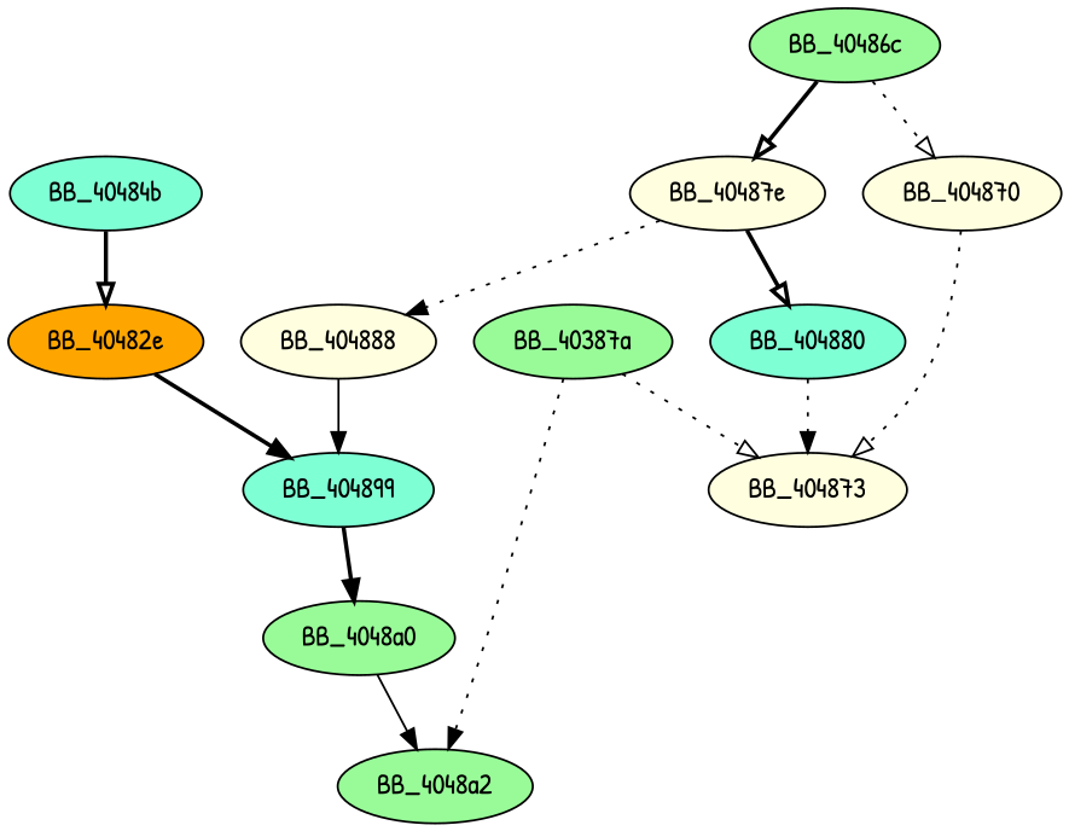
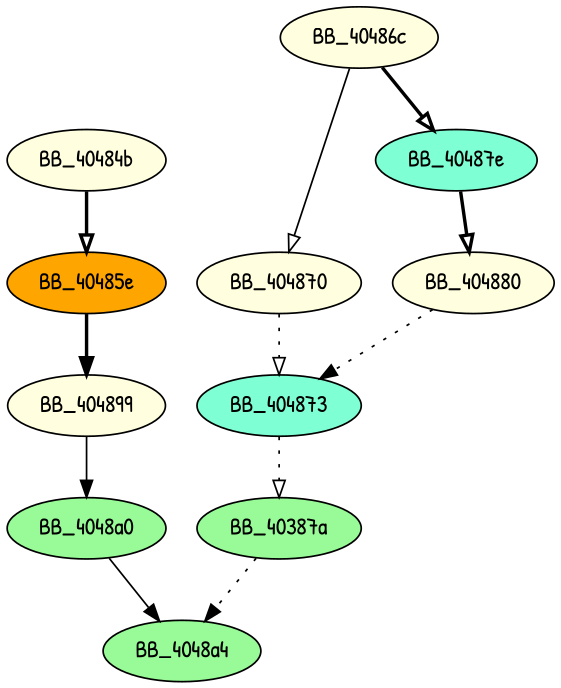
  digraph {
    fontname="Patrick Hand"
    node [fillcolor=aquamarine fontname="Patrick Hand" style=filled]
    edge [arrowhead=normal fontname="Patrick Hand" style=dotted]
-   BB_40484b
-   BB_40485e [fillcolor=orange label=BB_40482e]
-   BB_404899
+   BB_40484b [fillcolor=lightyellow]
+   BB_40485e [fillcolor=orange]
+   BB_404899 [fillcolor=lightyellow]
    BB_4048a0 [fillcolor=palegreen]
    BB_404870 [fillcolor=lightyellow]
-   BB_40486c [fillcolor=palegreen]
-   BB_40487e [fillcolor=lightyellow]
-   BB_4048a2 [fillcolor=palegreen]
-   BB_404873 [fillcolor=lightyellow]
-   BB_404880
-   BB_404888 [fillcolor=lightyellow]
+   BB_40486c [fillcolor=lightyellow]
+   BB_40487e
+   BB_4048a2 [fillcolor=palegreen label=BB_4048a4]
+   BB_404873
+   BB_404880 [fillcolor=lightyellow]
    n12 [fillcolor=palegreen label=BB_40387a]
    BB_40484b -> BB_40485e [arrowhead=onormal style=bold]
    BB_40485e -> BB_404899 [style=bold]
-   BB_404899 -> BB_4048a0 [style=bold]
+   BB_404899 -> BB_4048a0 [style=solid]
    BB_4048a0 -> BB_4048a2 [style=solid]
    BB_404870 -> BB_404873 [arrowhead=onormal]
-   BB_40486c -> BB_404870 [arrowhead=onormal]
+   BB_40486c -> BB_404870 [arrowhead=onormal style=solid]
    BB_40486c -> BB_40487e [arrowhead=onormal style=bold]
    BB_40487e -> BB_404880 [arrowhead=onormal style=bold]
-   BB_40487e -> BB_404888
-   n12 -> BB_404873 [arrowhead=onormal]
+   BB_404873 -> n12 [arrowhead=onormal]
    BB_404880 -> BB_404873
-   BB_404888 -> BB_404899 [style=solid]
    n12 -> BB_4048a2
  }
